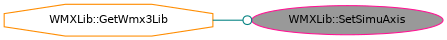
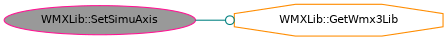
  digraph {
    rankdir=LR
    node [fontname=Helvetica fontsize=10 style=filled]
    n1 [color=deeppink fillcolor=grey60 fontcolor=black height=0.2 label="WMXLib::SetSimuAxis" shape=ellipse width=0.4]
    n2 [color=darkorange fillcolor=white height=0.2 label="WMXLib::GetWmx3Lib" shape=octagon width=0.4]
-   n2 -> n1 [color=teal fontname=Helvetica fontsize=10 labelfontname=Helvetica labelfontsize=10 style=solid arrowhead=odot]
+   n1 -> n2 [color=teal fontname=Helvetica fontsize=10 labelfontname=Helvetica labelfontsize=10 style=solid arrowhead=odot]
  }
